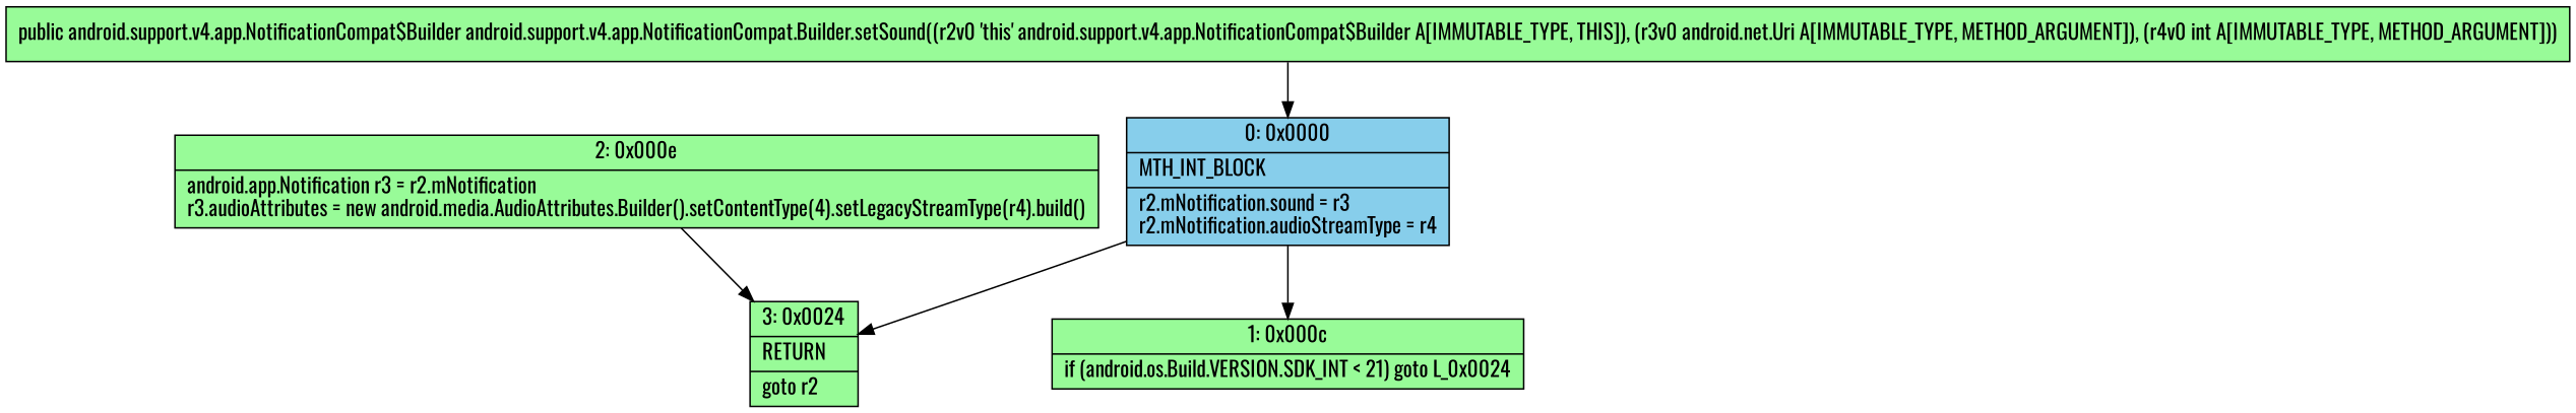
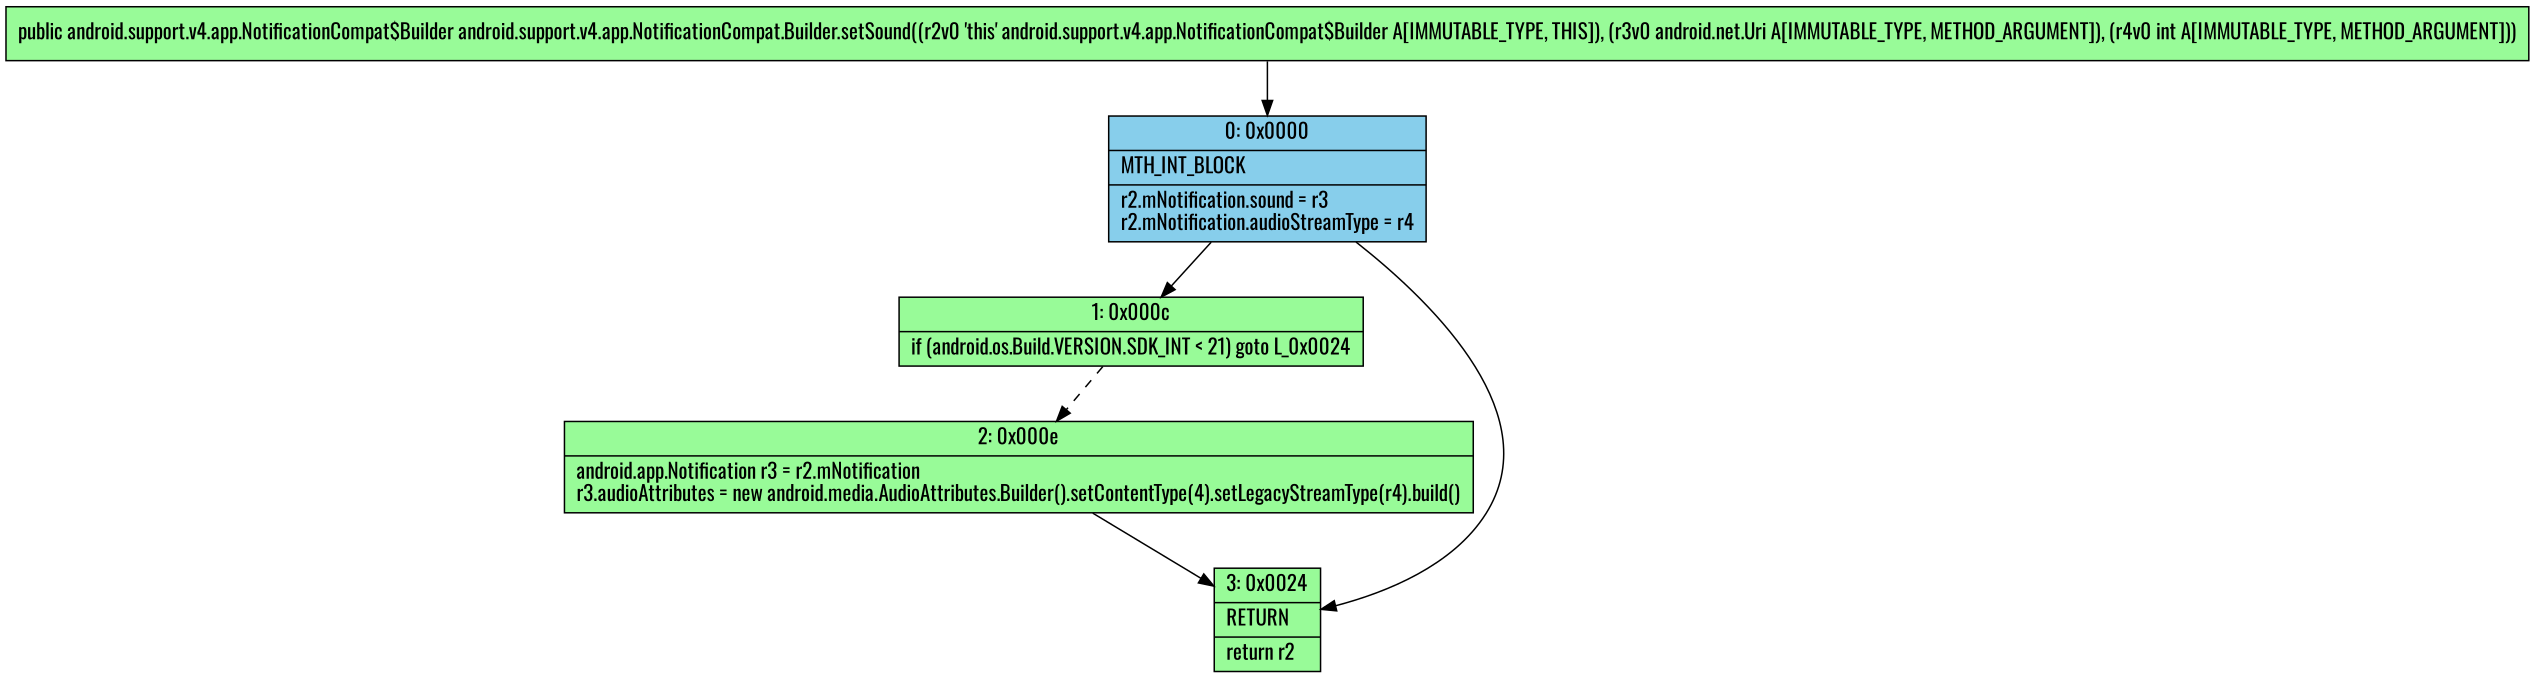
  digraph {
    fontname=Oswald
    node [fillcolor=palegreen fontname=Oswald shape=record style=filled]
    edge [fontname=Oswald]
    n1 [fillcolor=skyblue label="{0\:\ 0x0000|MTH_INT_BLOCK\l|r2.mNotification.sound = r3\lr2.mNotification.audioStreamType = r4\l}"]
    n2 [label="{1\:\ 0x000c|if (android.os.Build.VERSION.SDK_INT \< 21) goto L_0x0024\l}"]
-   n3 [label="{3\:\ 0x0024|RETURN\l|goto r2\l}"]
+   n3 [label="{3\:\ 0x0024|RETURN\l|return r2\l}"]
    n4 [label="{2\:\ 0x000e|android.app.Notification r3 = r2.mNotification\lr3.audioAttributes = new android.media.AudioAttributes.Builder().setContentType(4).setLegacyStreamType(r4).build()\l}"]
    n5 [label="{public android.support.v4.app.NotificationCompat$Builder android.support.v4.app.NotificationCompat.Builder.setSound((r2v0 'this' android.support.v4.app.NotificationCompat$Builder A[IMMUTABLE_TYPE, THIS]), (r3v0 android.net.Uri A[IMMUTABLE_TYPE, METHOD_ARGUMENT]), (r4v0 int A[IMMUTABLE_TYPE, METHOD_ARGUMENT])) }"]
    n1 -> n2
    n1 -> n3
+   n2 -> n4 [style=dashed]
    n4 -> n3
    n5 -> n1
  }
